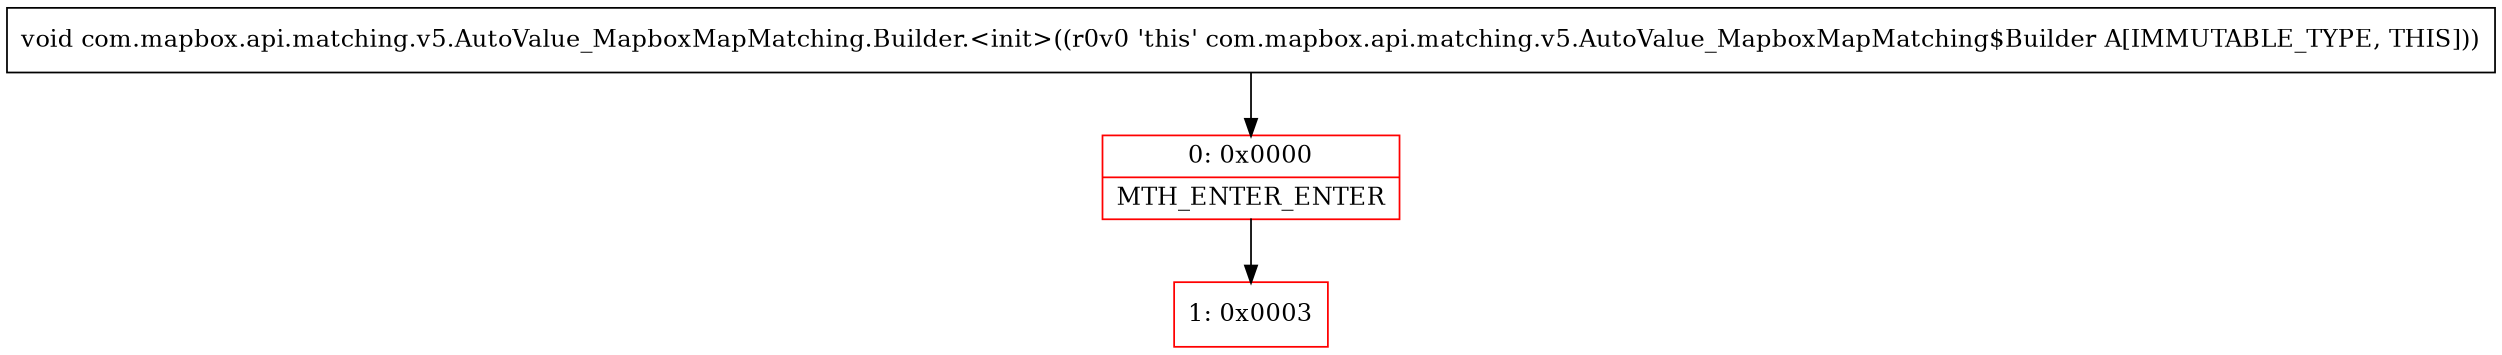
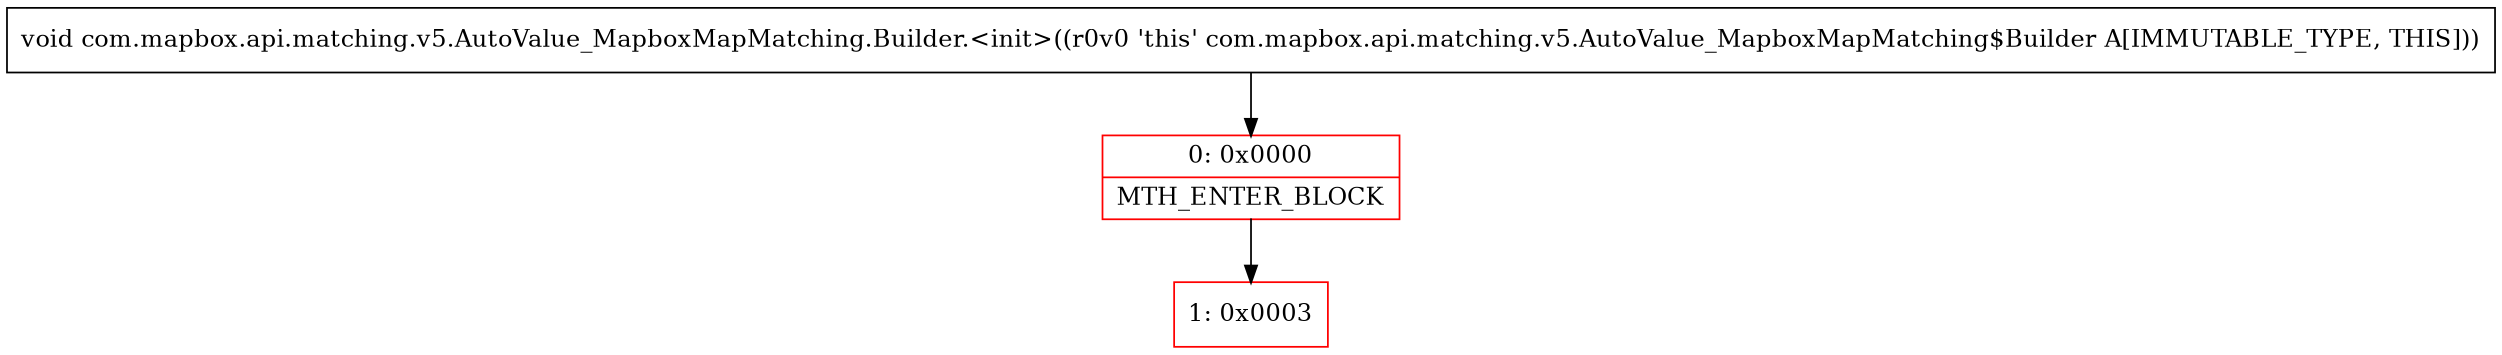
  digraph {
    node [color=red shape=record]
-   n1 [label="{0\:\ 0x0000|MTH_ENTER_ENTER\l}"]
+   n1 [label="{0\:\ 0x0000|MTH_ENTER_BLOCK\l}"]
    n2 [label="{1\:\ 0x0003}"]
    n3 [label="{void com.mapbox.api.matching.v5.AutoValue_MapboxMapMatching.Builder.\<init\>((r0v0 'this' com.mapbox.api.matching.v5.AutoValue_MapboxMapMatching$Builder A[IMMUTABLE_TYPE, THIS])) }" color=""]
    subgraph cluster_1 {
      label="R(0)"
    }
    n1 -> n2
    n3 -> n1
  }
